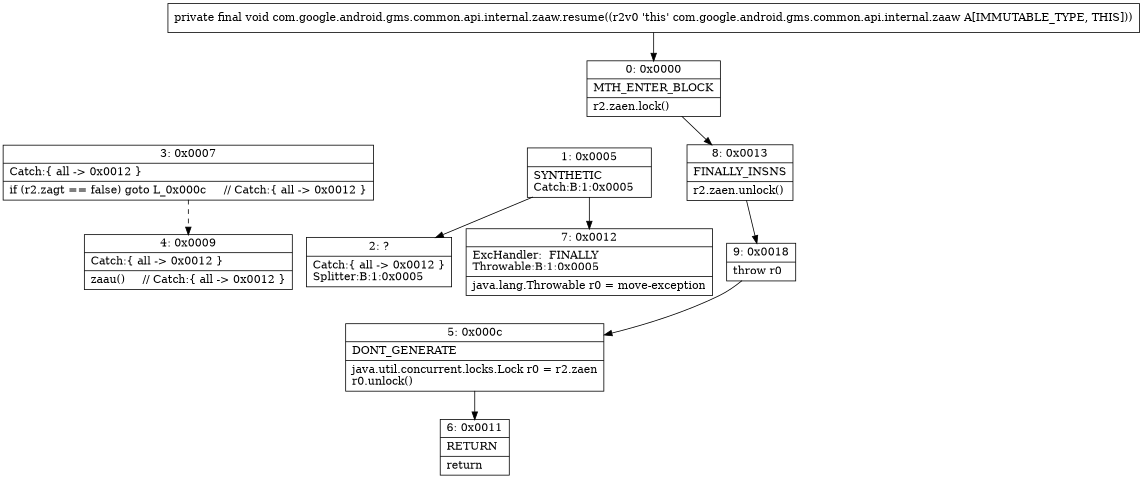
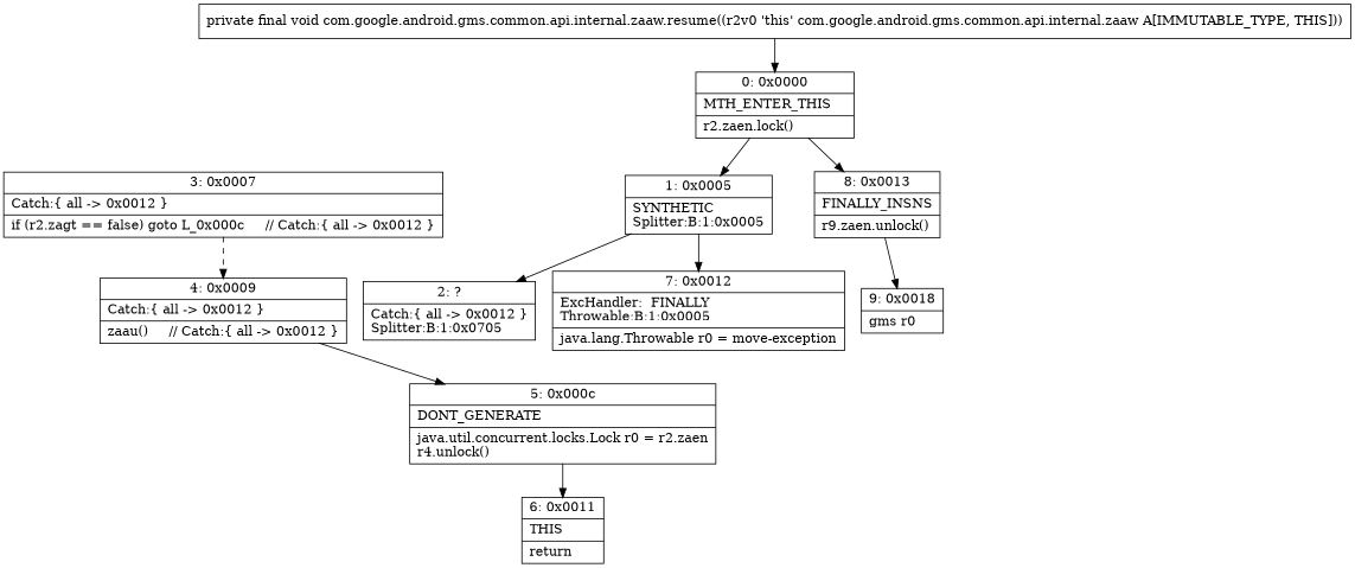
  digraph {
    node [shape=record]
-   n1 [label="{0\:\ 0x0000|MTH_ENTER_BLOCK\l|r2.zaen.lock()\l}"]
-   n2 [label="{1\:\ 0x0005|SYNTHETIC\lCatch:B:1:0x0005\l}"]
-   n3 [label="{8\:\ 0x0013|FINALLY_INSNS\l|r2.zaen.unlock()\l}"]
-   n4 [label="{2\:\ ?|Catch:\{ all \-\> 0x0012 \}\lSplitter:B:1:0x0005\l}"]
+   n1 [label="{0\:\ 0x0000|MTH_ENTER_THIS\l|r2.zaen.lock()\l}"]
+   n2 [label="{1\:\ 0x0005|SYNTHETIC\lSplitter:B:1:0x0005\l}"]
+   n3 [label="{8\:\ 0x0013|FINALLY_INSNS\l|r9.zaen.unlock()\l}"]
+   n4 [label="{2\:\ ?|Catch:\{ all \-\> 0x0012 \}\lSplitter:B:1:0x0705\l}"]
    n5 [label="{7\:\ 0x0012|ExcHandler:  FINALLY\lThrowable:B:1:0x0005\l|java.lang.Throwable r0 = move\-exception\l}"]
    n6 [label="{3\:\ 0x0007|Catch:\{ all \-\> 0x0012 \}\l|if (r2.zagt == false) goto L_0x000c     \/\/ Catch:\{ all \-\> 0x0012 \}\l}"]
    n7 [label="{4\:\ 0x0009|Catch:\{ all \-\> 0x0012 \}\l|zaau()     \/\/ Catch:\{ all \-\> 0x0012 \}\l}"]
-   n8 [label="{5\:\ 0x000c|DONT_GENERATE\l|java.util.concurrent.locks.Lock r0 = r2.zaen\lr0.unlock()\l}"]
-   n9 [label="{6\:\ 0x0011|RETURN\l|return\l}"]
-   n10 [label="{9\:\ 0x0018|throw r0\l}"]
+   n8 [label="{5\:\ 0x000c|DONT_GENERATE\l|java.util.concurrent.locks.Lock r0 = r2.zaen\lr4.unlock()\l}"]
+   n9 [label="{6\:\ 0x0011|THIS\l|return\l}"]
+   n10 [label="{9\:\ 0x0018|gms r0\l}"]
    n11 [label="{private final void com.google.android.gms.common.api.internal.zaaw.resume((r2v0 'this' com.google.android.gms.common.api.internal.zaaw A[IMMUTABLE_TYPE, THIS])) }"]
+   n1 -> n2
    n1 -> n3
    n2 -> n4
    n2 -> n5
    n3 -> n10
    n6 -> n7 [style=dashed]
-   n10 -> n8
+   n7 -> n8
    n8 -> n9
    n11 -> n1
  }
